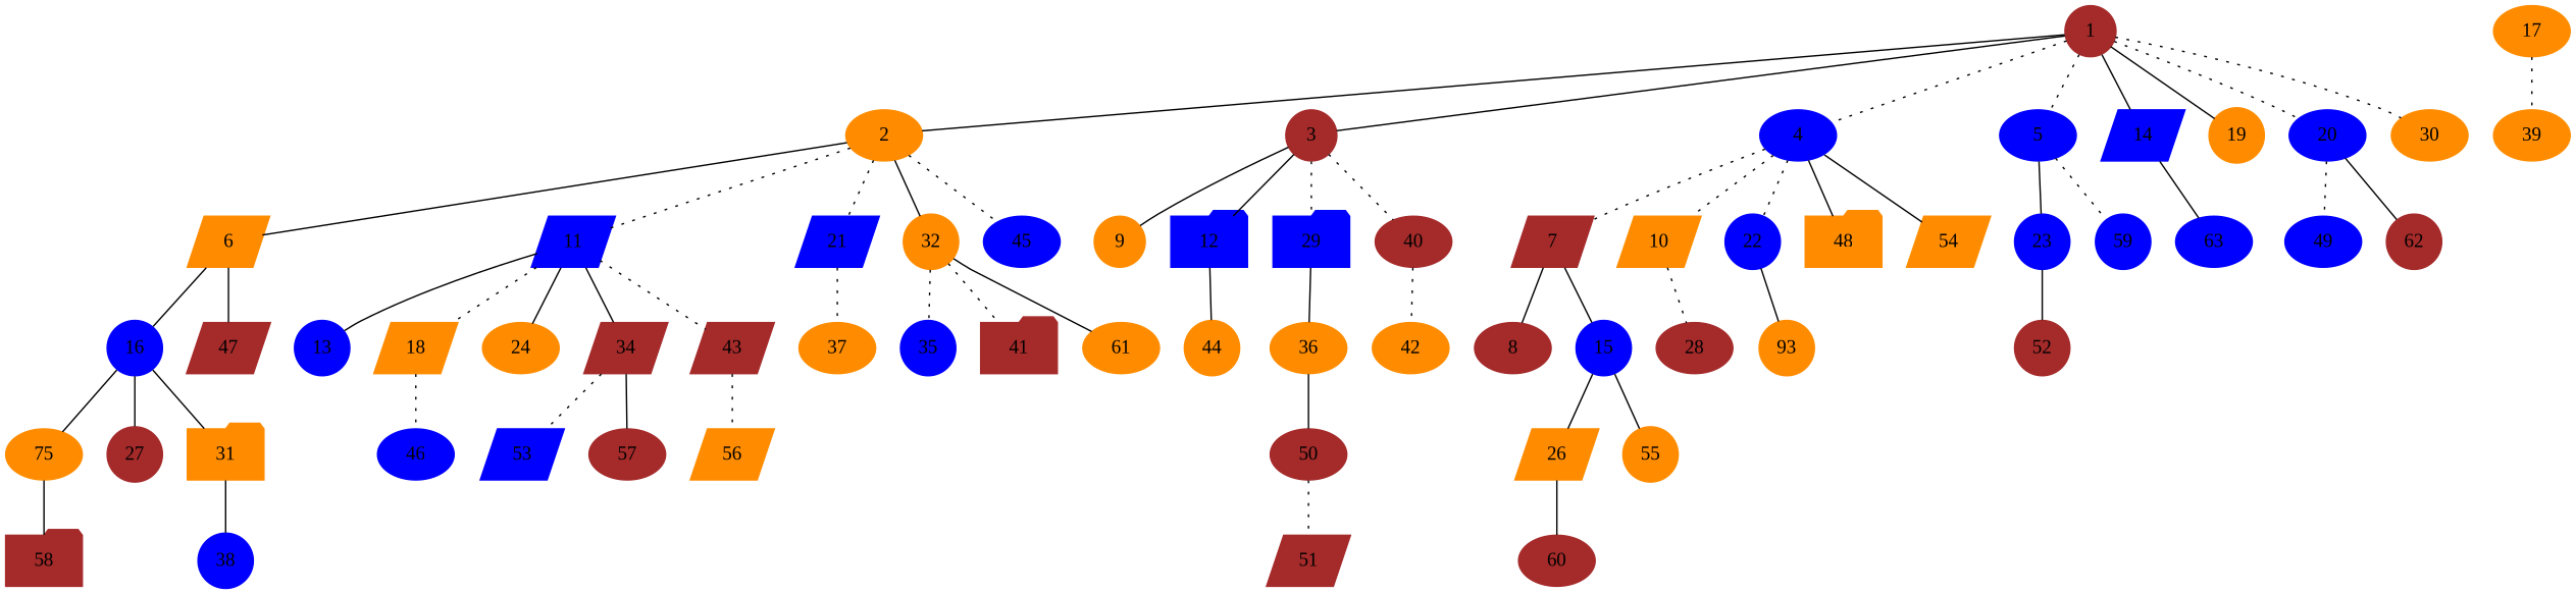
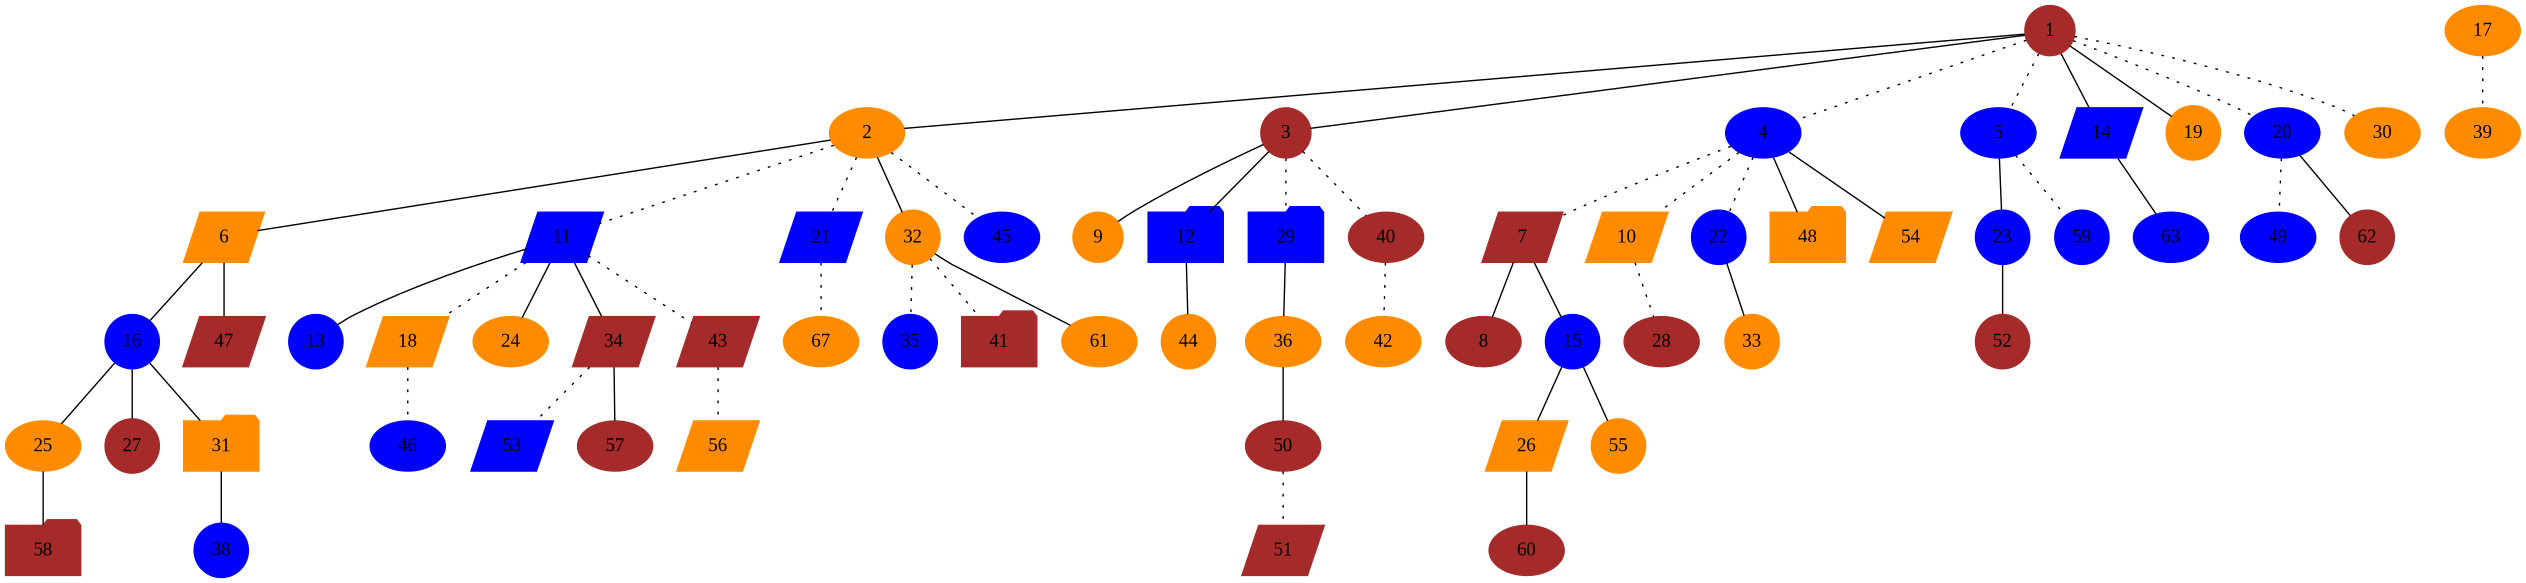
  graph {
    fontname="Liberation Serif"
    node [color=darkorange fontname="Liberation Serif" shape=ellipse style=filled]
    edge [fontname="Liberation Serif" style=solid]
    1 [color=brown shape=circle]
    2
    3 [color=brown shape=circle]
    4 [color=blue]
    5 [color=blue]
    14 [color=blue shape=parallelogram]
    19 [shape=circle]
    20 [color=blue]
    30
    6 [shape=parallelogram]
    11 [color=blue shape=parallelogram]
    21 [color=blue shape=parallelogram]
    32 [shape=circle]
    45 [color=blue]
    9 [shape=circle]
    12 [color=blue shape=folder]
    29 [color=blue shape=folder]
    40 [color=brown]
    7 [color=brown shape=parallelogram]
    10 [shape=parallelogram]
    22 [color=blue shape=circle]
    48 [shape=folder]
    54 [shape=parallelogram]
    23 [color=blue shape=circle]
    59 [color=blue shape=circle]
    63 [color=blue]
    49 [color=blue]
    62 [color=brown shape=circle]
    16 [color=blue shape=circle]
    47 [color=brown shape=parallelogram]
    13 [color=blue shape=circle]
    18 [shape=parallelogram]
    24
    34 [color=brown shape=parallelogram]
    43 [color=brown shape=parallelogram]
    17
    39
-   37
+   37 [label=67]
    35 [color=blue shape=circle]
    41 [color=brown shape=folder]
    61
    44 [shape=circle]
    36
    42
    8 [color=brown]
    15 [color=blue shape=circle]
    28 [color=brown]
-   33 [shape=circle label=93]
+   33 [shape=circle]
    52 [color=brown shape=circle]
-   25 [label=75]
+   25
    27 [color=brown shape=circle]
    31 [shape=folder]
    26 [shape=parallelogram]
    55 [shape=circle]
    46 [color=blue]
    53 [color=blue shape=parallelogram]
    57 [color=brown]
    56 [shape=parallelogram]
    60 [color=brown]
    58 [color=brown shape=folder]
    38 [color=blue shape=circle]
    50 [color=brown]
    51 [color=brown shape=parallelogram]
    1 -- 2
    1 -- 3
    1 -- 4 [style=dotted]
    1 -- 5 [style=dotted]
    1 -- 14
    1 -- 19
    1 -- 20 [style=dotted]
    1 -- 30 [style=dotted]
    2 -- 6
    2 -- 11 [style=dotted]
    2 -- 21 [style=dotted]
    2 -- 32
    2 -- 45 [style=dotted]
    3 -- 9
    3 -- 12
    3 -- 29 [style=dotted]
    3 -- 40 [style=dotted]
    4 -- 7 [style=dotted]
    4 -- 10 [style=dotted]
    4 -- 22 [style=dotted]
    4 -- 48
    4 -- 54
    5 -- 23
    5 -- 59 [style=dotted]
    14 -- 63
    20 -- 49 [style=dotted]
    20 -- 62
    6 -- 16
    6 -- 47
    11 -- 13
    11 -- 18 [style=dotted]
    11 -- 24
    11 -- 34
    11 -- 43 [style=dotted]
    21 -- 37 [style=dotted]
    32 -- 35 [style=dotted]
    32 -- 41 [style=dotted]
    32 -- 61
    12 -- 44
    29 -- 36
    40 -- 42 [style=dotted]
    7 -- 8
    7 -- 15
    10 -- 28 [style=dotted]
    22 -- 33
    23 -- 52
    16 -- 25
    16 -- 27
    16 -- 31
    18 -- 46 [style=dotted]
    34 -- 53 [style=dotted]
    34 -- 57
    43 -- 56 [style=dotted]
    17 -- 39 [style=dotted]
    36 -- 50
    15 -- 26
    15 -- 55
    25 -- 58
    31 -- 38
    26 -- 60
    50 -- 51 [style=dotted]
  }
